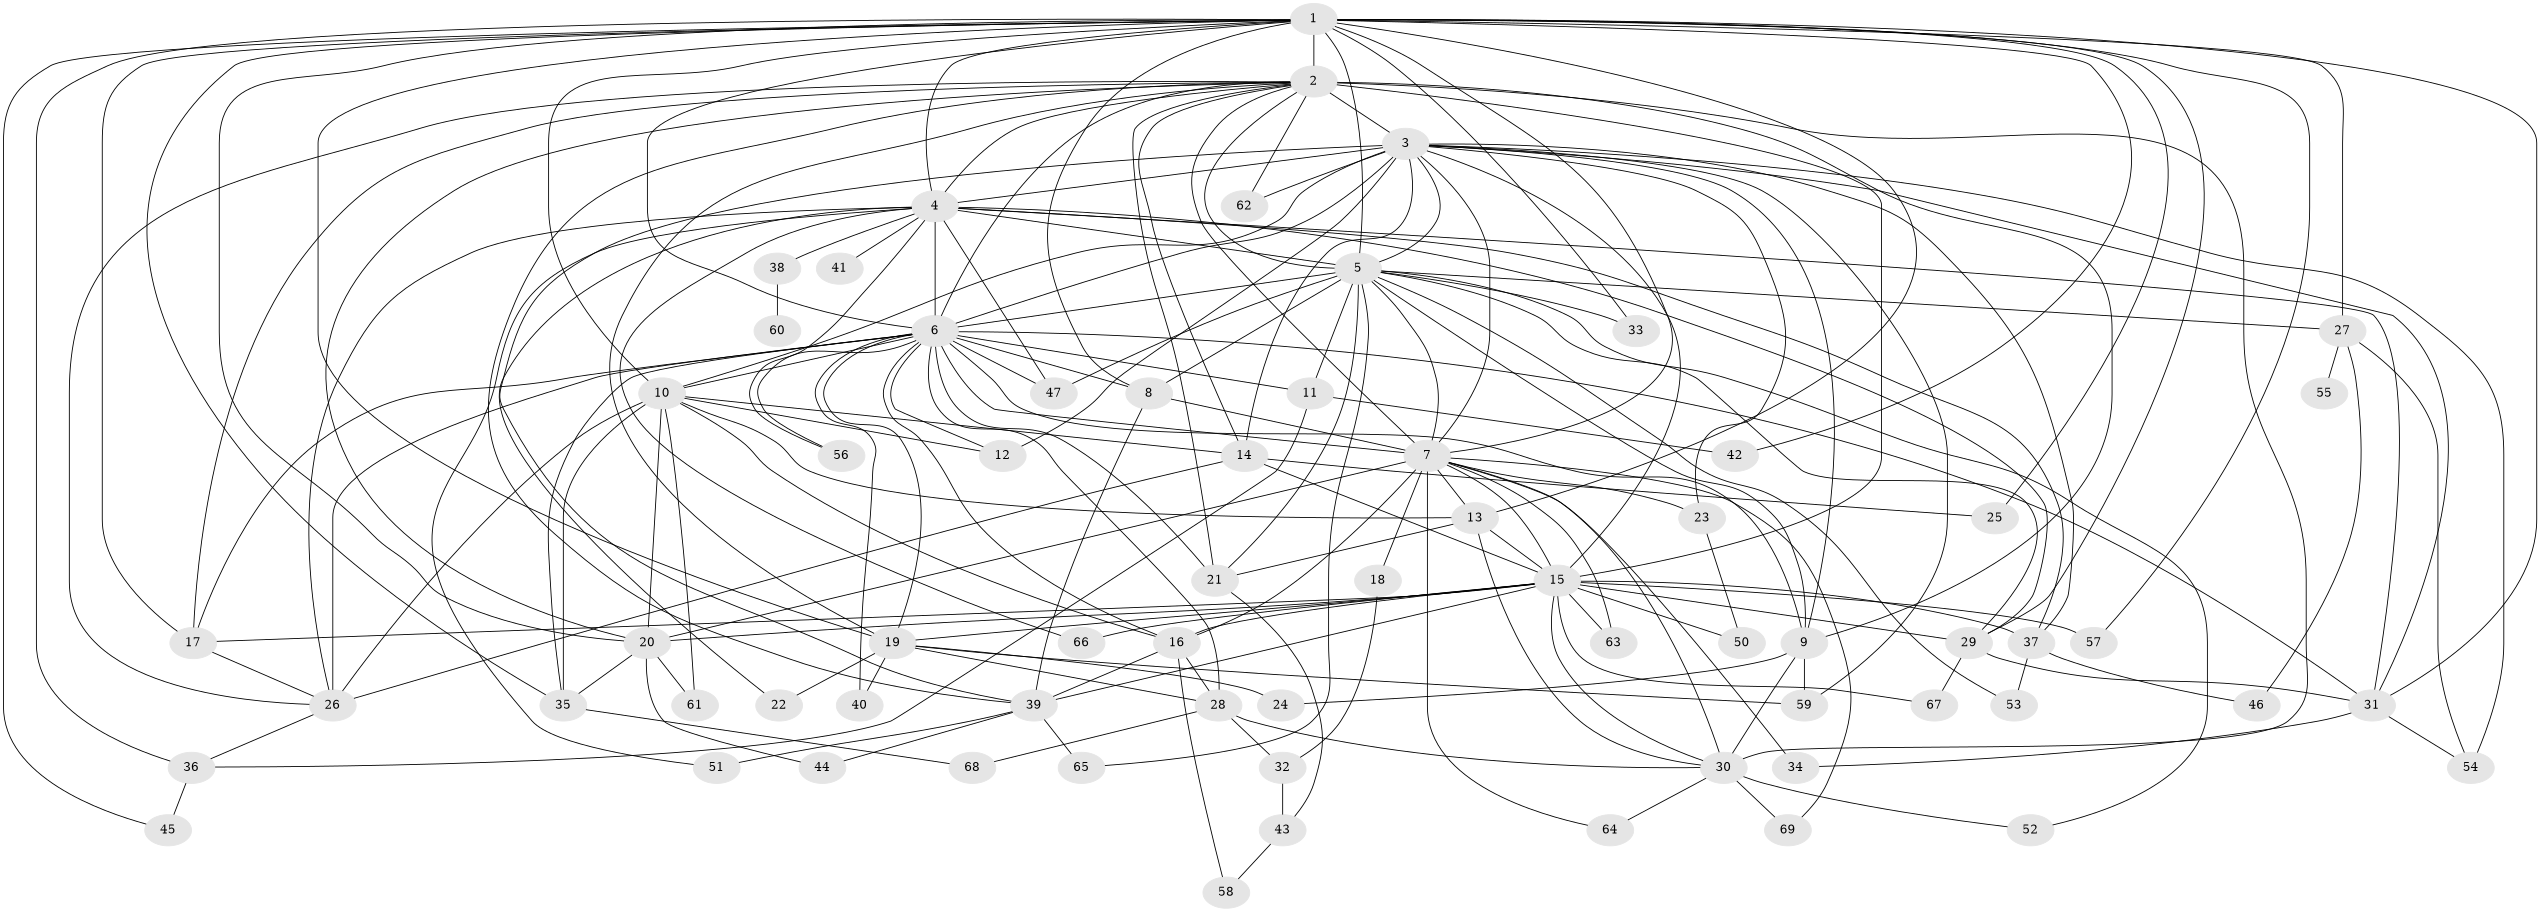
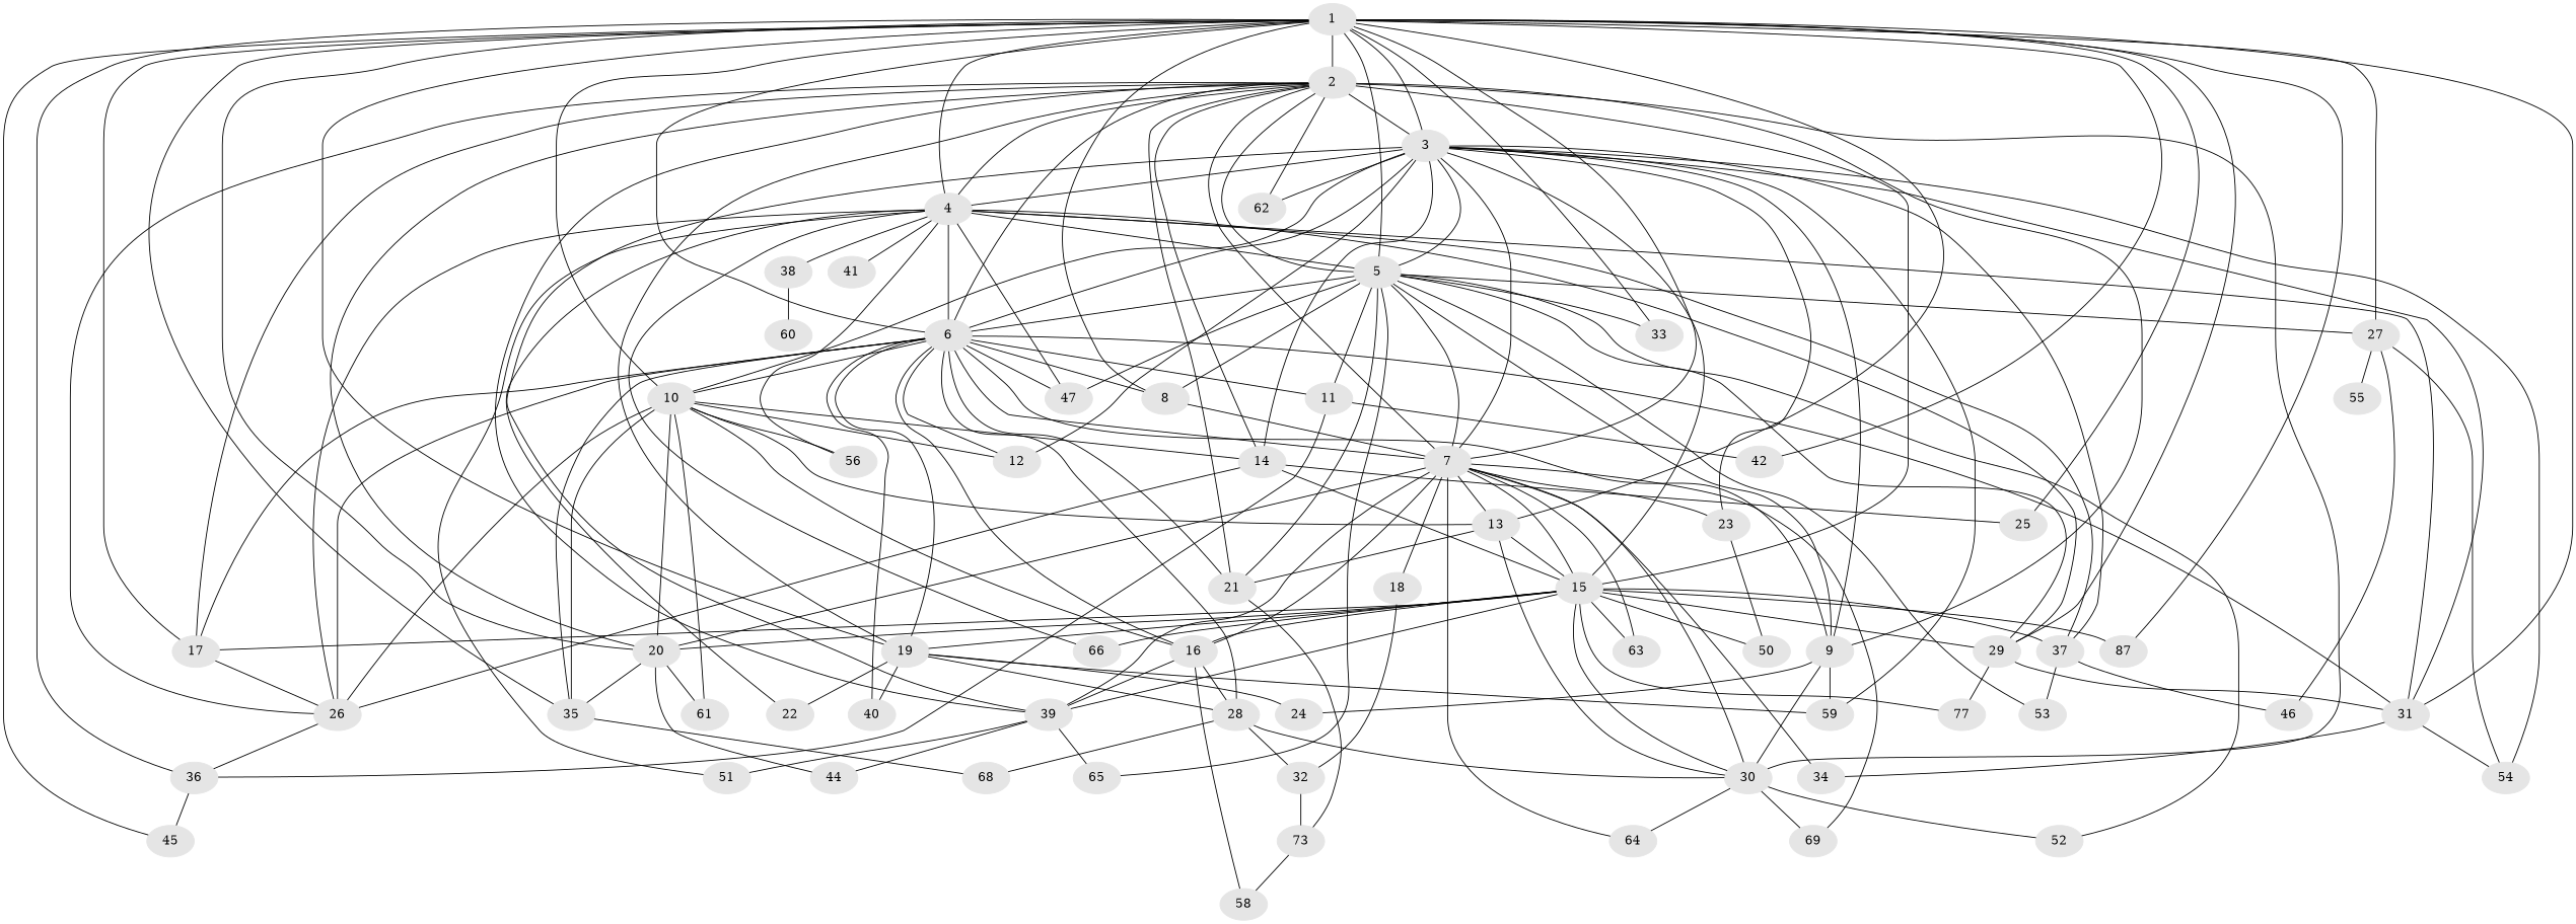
  graph {
    node [color=gray90 style=filled]
    edge [weight=1.0]
    1
    2
    3
    4
    5
    6
    7
    8
    10
    13
    17
    19
    20
    25
    27
    29
    31
    33
    35
    36
    42
    45
-   57
+   57 [label=87]
    9
    14
    15
    21
    26
    30
    39
    62
    12
    23
    37
    54
    59
    22
    38
    41
    47
    51
    56
    66
    11
    52
    53
    65
    16
    28
    40
    18
    34
    63
    64
    69
    61
    24
    44
    46
    55
-   67
+   67 [label=77]
    68
    50
-   43
+   43 [label=73]
    60
    58
    32
    1 -- 2 [weight=2.0]
+   1 -- 3 [weight=3.0]
    1 -- 4
    1 -- 5
    1 -- 6 [weight=2.0]
    1 -- 7
    1 -- 8
    1 -- 10
    1 -- 13
    1 -- 17 [weight=2.0]
    1 -- 19
    1 -- 20
    1 -- 25
    1 -- 27
    1 -- 29
    1 -- 31
    1 -- 33
    1 -- 35
    1 -- 36
    1 -- 42
    1 -- 45
    1 -- 57
    2 -- 3 [weight=4.0]
    2 -- 4 [weight=2.0]
    2 -- 5 [weight=2.0]
    2 -- 6 [weight=4.0]
    2 -- 7 [weight=3.0]
    2 -- 17
    2 -- 19
    2 -- 20
    2 -- 9
    2 -- 14 [weight=2.0]
    2 -- 15 [weight=14.0]
    2 -- 21
    2 -- 26
    2 -- 30 [weight=6.0]
    2 -- 39
    2 -- 62 [weight=2.0]
    3 -- 4 [weight=2.0]
    3 -- 5 [weight=2.0]
    3 -- 6 [weight=4.0]
    3 -- 7 [weight=2.0]
    3 -- 10
    3 -- 31
    3 -- 9
    3 -- 14
    3 -- 15
    3 -- 39
    3 -- 62
    3 -- 12
    3 -- 23
    3 -- 37
    3 -- 54 [weight=2.0]
    3 -- 59
    4 -- 5 [weight=2.0]
    4 -- 6 [weight=2.0]
    4 -- 29
    4 -- 31
    4 -- 26
    4 -- 37
    4 -- 22
    4 -- 38
    4 -- 41
    4 -- 47
    4 -- 51
    4 -- 56
    4 -- 66
    5 -- 6 [weight=3.0]
    5 -- 7
    5 -- 8
    5 -- 27
    5 -- 29
    5 -- 33
    5 -- 9
    5 -- 21 [weight=2.0]
    5 -- 47
    5 -- 11
    5 -- 52
    5 -- 53
    5 -- 65
    6 -- 7 [weight=3.0]
    6 -- 8
    6 -- 10
    6 -- 17
    6 -- 19
    6 -- 31
    6 -- 35
    6 -- 9
    6 -- 21
    6 -- 26 [weight=5.0]
    6 -- 12
    6 -- 47
    6 -- 11
    6 -- 16 [weight=2.0]
    6 -- 28
    6 -- 40
    7 -- 13
    7 -- 20
    7 -- 15
    7 -- 30
-   8 -- 39
+   7 -- 39
    7 -- 23
    7 -- 16
    7 -- 18
    7 -- 34
    7 -- 63
    7 -- 64
    7 -- 69
    8 -- 7
    10 -- 13
    10 -- 20
    10 -- 35
    10 -- 14
    10 -- 26
    10 -- 12
-   6 -- 56
+   10 -- 56
    10 -- 16
    10 -- 61
    13 -- 15
    13 -- 21
    13 -- 30
    17 -- 26
    19 -- 59
    19 -- 22
    19 -- 28
    19 -- 40
    19 -- 24
    20 -- 35
    20 -- 61
    20 -- 44
    27 -- 54
    27 -- 46
    27 -- 55
    29 -- 31
    29 -- 67
    31 -- 54
    31 -- 34
    35 -- 68
    36 -- 45
    9 -- 30 [weight=3.0]
    9 -- 59
    9 -- 24
    14 -- 25
    14 -- 15
    14 -- 26
    15 -- 17
    15 -- 19
    15 -- 20
    15 -- 29
    15 -- 57
    15 -- 30 [weight=2.0]
    15 -- 39
    15 -- 37 [weight=2.0]
    15 -- 66
    15 -- 16
    15 -- 63
    15 -- 67
    15 -- 50
    21 -- 43
    26 -- 36
    30 -- 52
    30 -- 64
    30 -- 69
    39 -- 51
    39 -- 65
    39 -- 44
    23 -- 50
    37 -- 53
    37 -- 46
    38 -- 60
    11 -- 36
    11 -- 42
    16 -- 39
    16 -- 28
    16 -- 58
    28 -- 30
    28 -- 68
    28 -- 32
    18 -- 32
    43 -- 58
    32 -- 43
  }
